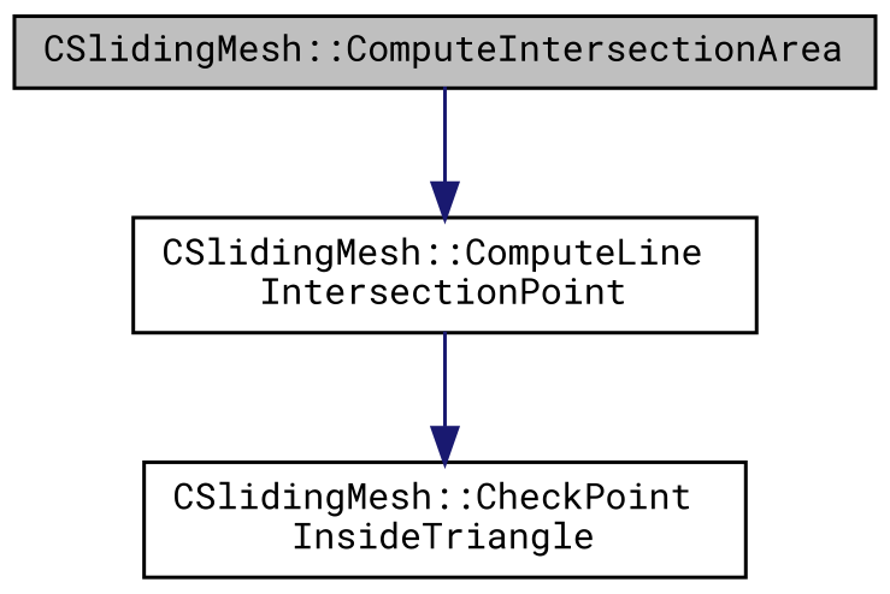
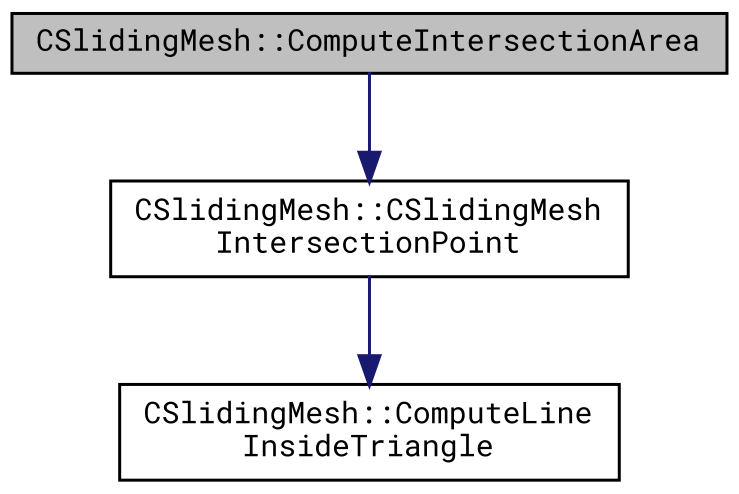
  digraph {
    fontname="Roboto Mono"
    rankdir=TB
    node [color=black fillcolor=white fontname="Roboto Mono" fontsize=10 shape=record style=filled]
    edge [color=midnightblue fontname="Roboto Mono" fontsize=10 labelfontname=Helvetica labelfontsize=10 style=solid]
    n1 [fillcolor=grey75 fontcolor=black height=0.2 label="CSlidingMesh::ComputeIntersectionArea" width=0.4]
-   n2 [height=0.2 label="CSlidingMesh::ComputeLine\lIntersectionPoint" width=0.4]
-   n3 [height=0.2 label="CSlidingMesh::CheckPoint\lInsideTriangle" width=0.4]
+   n2 [height=0.2 label="CSlidingMesh::CSlidingMesh\lIntersectionPoint" width=0.4]
+   n3 [height=0.2 label="CSlidingMesh::ComputeLine\lInsideTriangle" width=0.4]
    n1 -> n2
    n2 -> n3
  }
